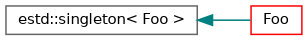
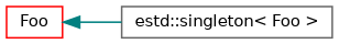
  digraph {
    rankdir=LR
    node [fillcolor=white fontname=Helvetica fontsize=10 shape=box style=filled]
    n1 [color=gray40 height=0.2 label="estd::singleton\< Foo \>" width=0.4]
    n2 [color=red height=0.2 label=Foo width=0.4]
-   n1 -> n2 [color=teal dir=back fontname=Helvetica fontsize=10 labelfontname=Helvetica labelfontsize=10 style=solid]
+   n2 -> n1 [color=teal dir=back fontname=Helvetica fontsize=10 labelfontname=Helvetica labelfontsize=10 style=solid]
  }
